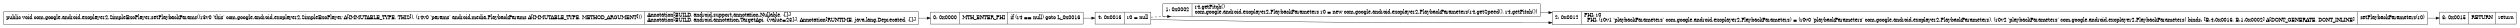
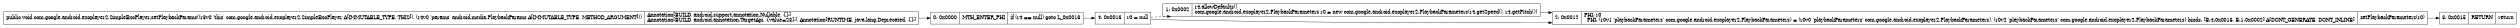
  digraph {
    rankdir=LR
    node [shape=record]
    n1 [label="{0\:\ 0x0000|MTH_ENTER_PHI\l|if (r4 == null) goto L_0x0016\l}"]
    n2 [label="{4\:\ 0x0016|r0 = null\l}"]
-   n3 [label="{1\:\ 0x0002|r4.getPitch()\lcom.google.android.exoplayer2.PlaybackParameters r0 = new com.google.android.exoplayer2.PlaybackParameters(r4.getSpeed(), r4.getPitch())\l}"]
+   n3 [label="{1\:\ 0x0002|r4.allowDefaults()\lcom.google.android.exoplayer2.PlaybackParameters r0 = new com.google.android.exoplayer2.PlaybackParameters(r4.getSpeed(), r4.getPitch())\l}"]
    n4 [label="{2\:\ 0x0012|PHI: r0 \l  PHI: (r0v1 'playbackParameters' com.google.android.exoplayer2.PlaybackParameters) = (r0v0 'playbackParameters' com.google.android.exoplayer2.PlaybackParameters), (r0v2 'playbackParameters' com.google.android.exoplayer2.PlaybackParameters) binds: [B:4:0x0016, B:1:0x0002] A[DONT_GENERATE, DONT_INLINE]\l|setPlaybackParameters(r0)\l}"]
    n5 [label="{3\:\ 0x0015|RETURN\l|return\l}"]
    n6 [label="{public void com.google.android.exoplayer2.SimpleExoPlayer.setPlaybackParams((r3v0 'this' com.google.android.exoplayer2.SimpleExoPlayer A[IMMUTABLE_TYPE, THIS]), (r4v0 'params' android.media.PlaybackParams A[IMMUTABLE_TYPE, METHOD_ARGUMENT]))  | Annotation[BUILD, android.support.annotation.Nullable, \{\}]\lAnnotation[BUILD, android.annotation.TargetApi, \{value=23\}], Annotation[RUNTIME, java.lang.Deprecated, \{\}]\l}"]
    n1 -> n2
    n2 -> n3 [style=dashed]
    n2 -> n4
    n3 -> n4
    n4 -> n5
    n6 -> n1
  }
